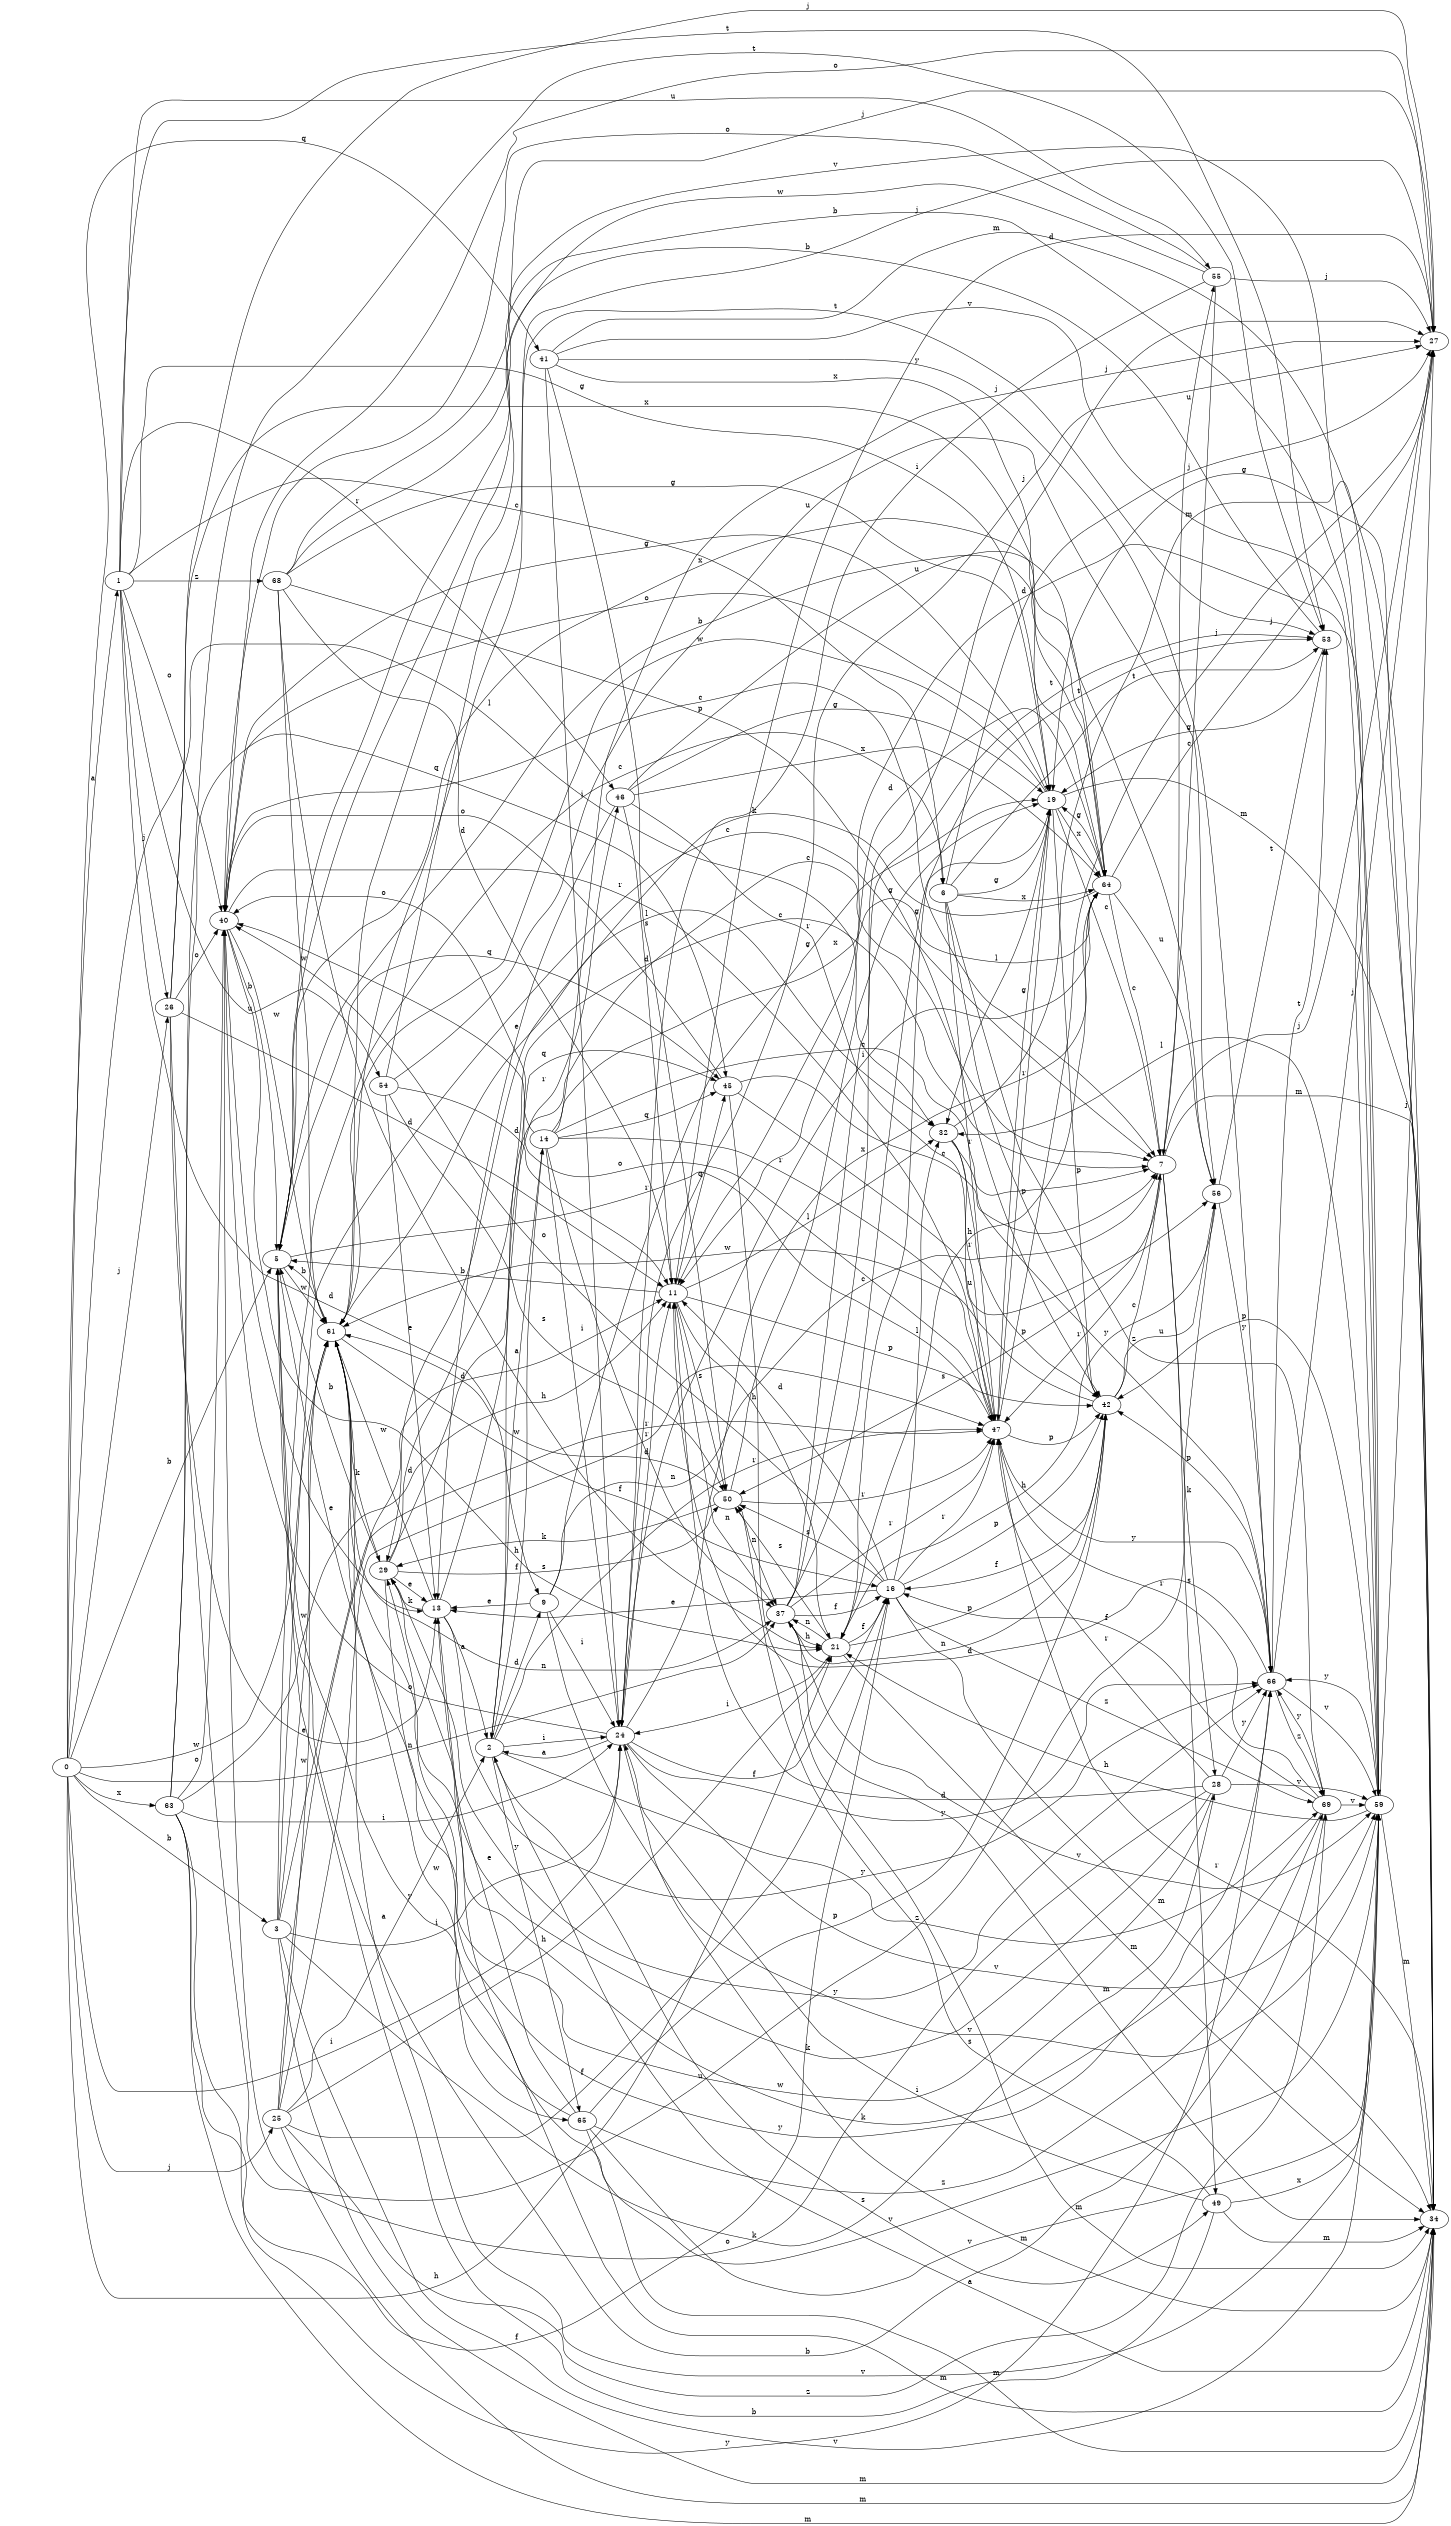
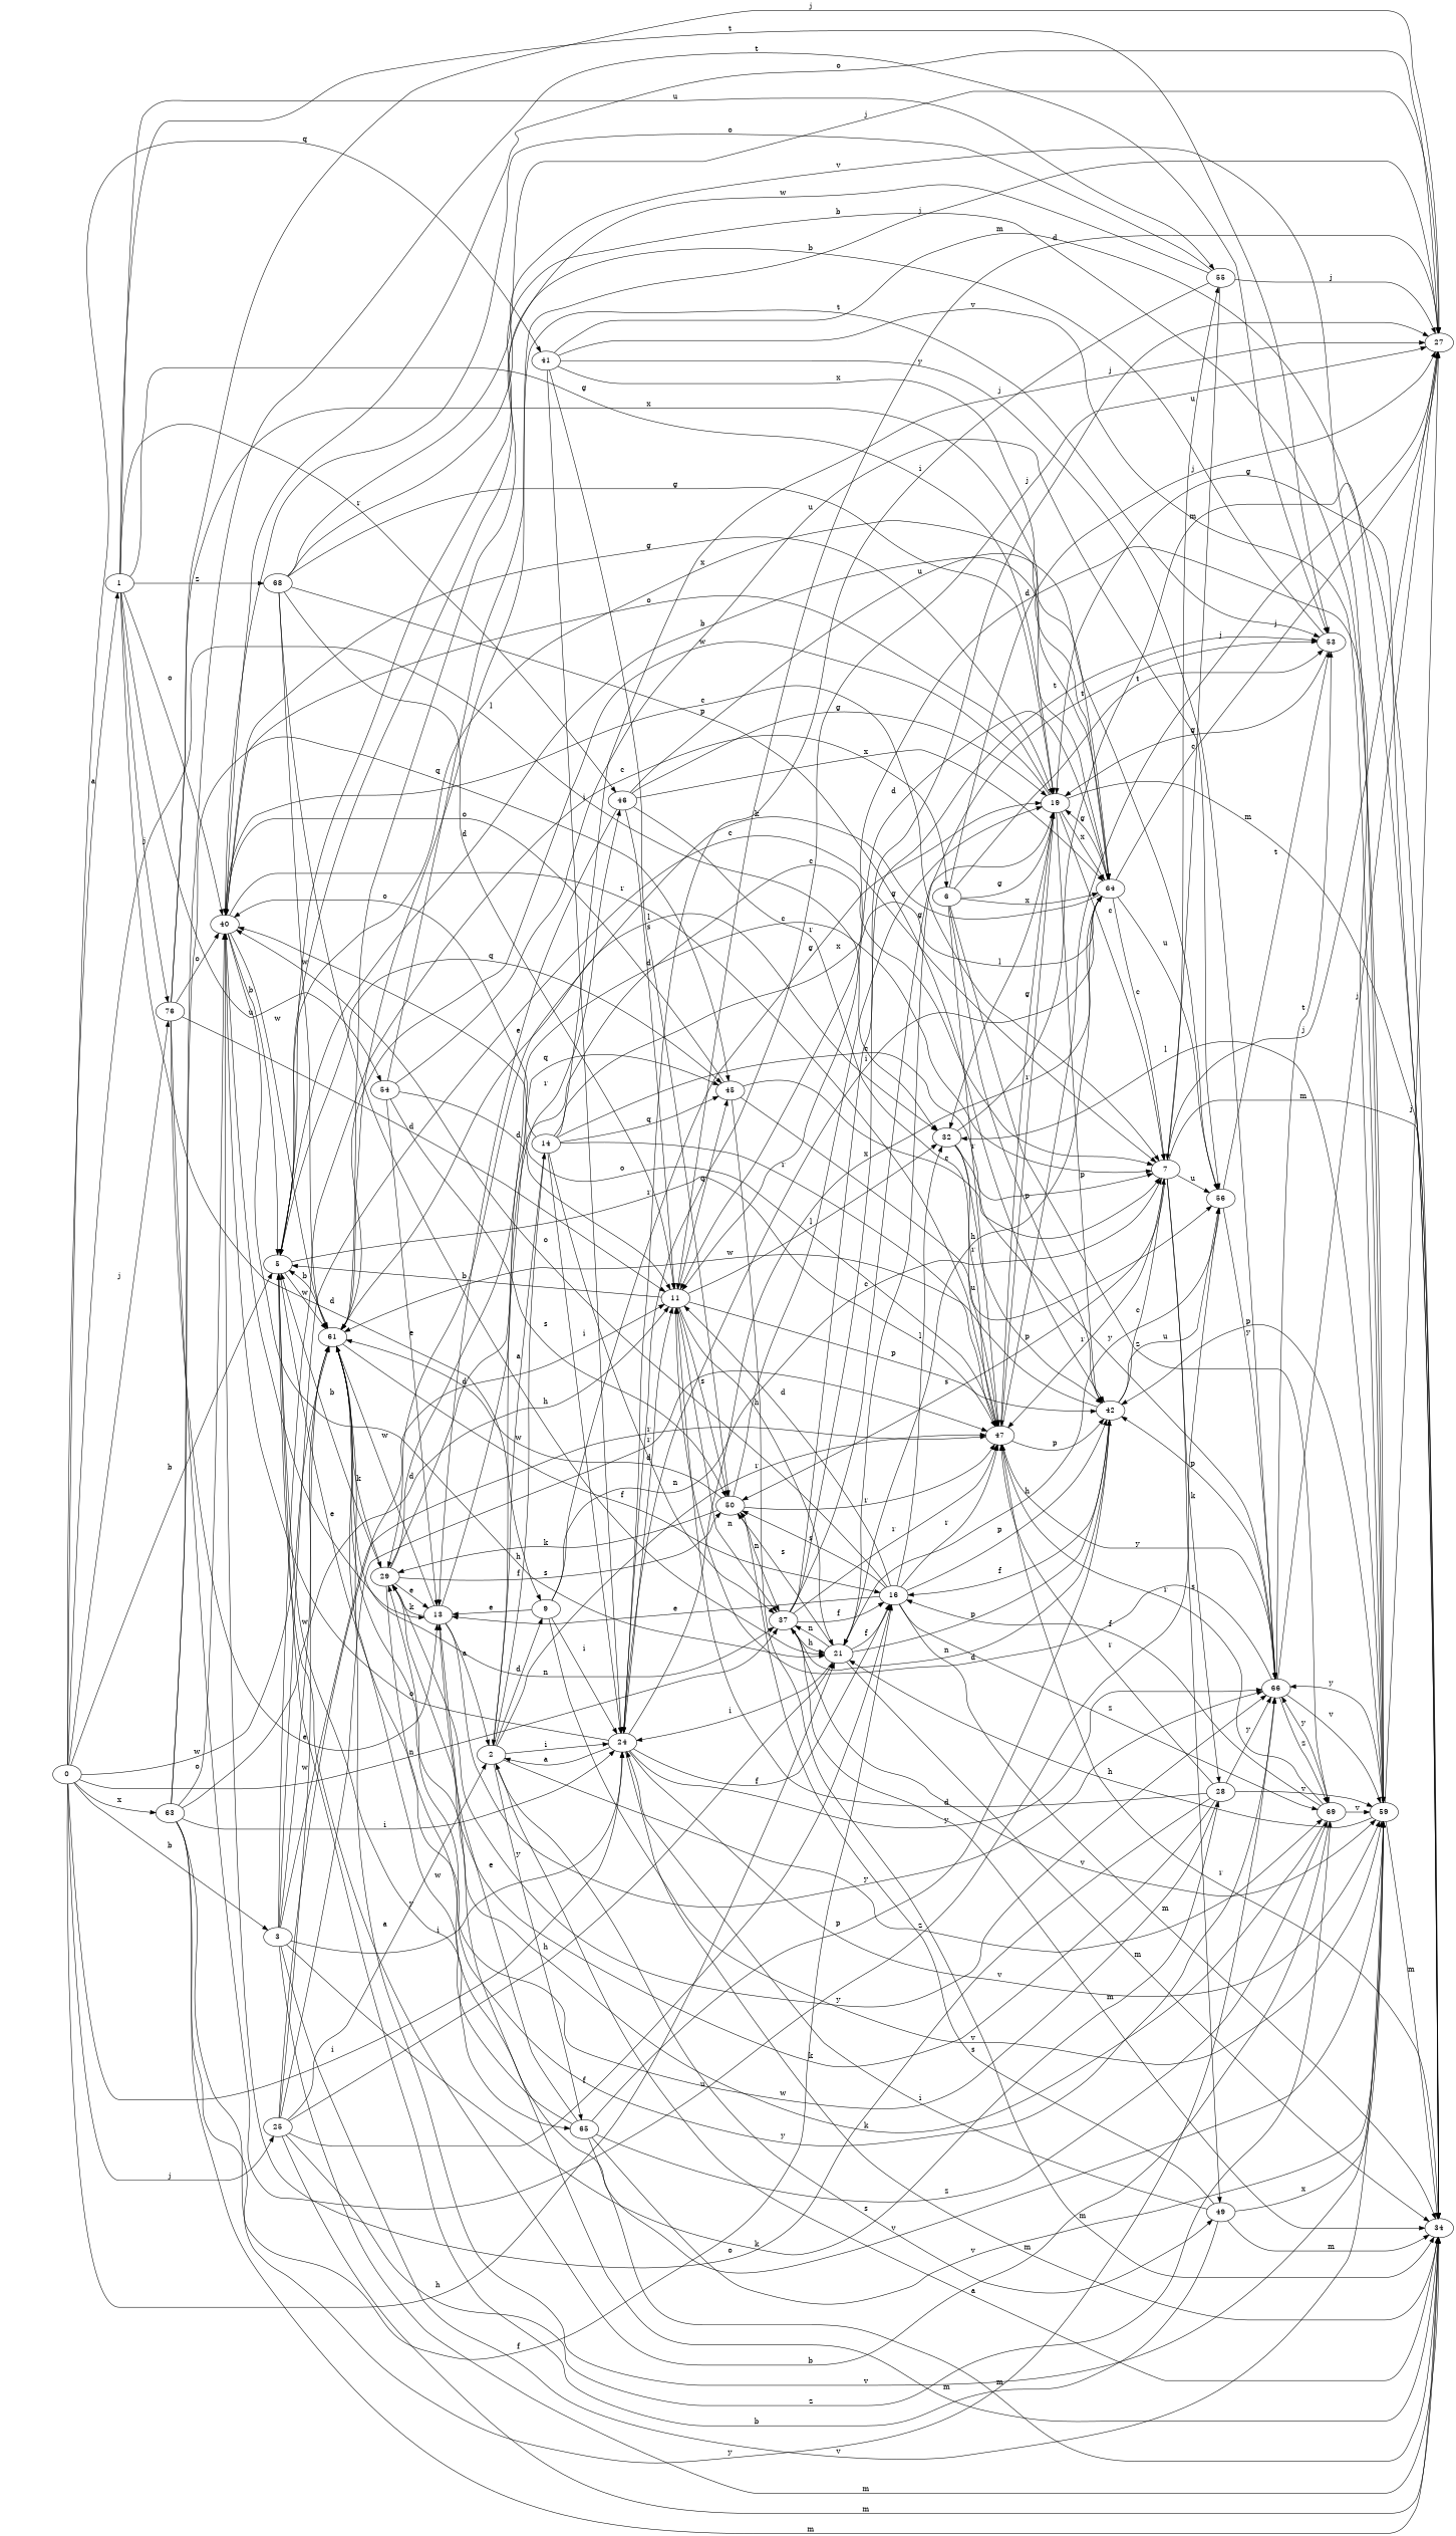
  strict digraph {
    rankdir=LR
    0
    1
    3
    5
    21
    24
    25
-   26
+   26 [label=76]
    32
    37
    n11 [label=41]
    61
    63
    6
    9
    19
    40
    46
    53
    54
    55
    68
    47
    7
    28
    34
    59
    65
    45
    64
    66
    42
    50
    16
    2
    27
    11
    69
    56
    13
    29
    14
    49
    0 -> 1 [label=a]
    0 -> 3 [label=b]
    0 -> 5 [label=b]
    0 -> 21 [label=h]
    0 -> 24 [label=i]
    0 -> 25 [label=j]
    0 -> 26 [label=j]
    0 -> 32 [label=l]
    0 -> 37 [label=n]
    0 -> n11 [label=q]
    0 -> 61 [label=w]
    0 -> 63 [label=x]
    1 -> 26 [label=j]
-   1 -> 6 [label=c]
    1 -> 9 [label=d]
    1 -> 19 [label=g]
    1 -> 40 [label=o]
    1 -> 46 [label=r]
    1 -> 53 [label=t]
    1 -> 54 [label=u]
    1 -> 55 [label=u]
    1 -> 68 [label=z]
    3 -> 24 [label=i]
    3 -> 61 [label=w]
    3 -> 6 [label=c]
    3 -> 47 [label=r]
    3 -> 7 [label=c]
    3 -> 28 [label=k]
    3 -> 34 [label=m]
    3 -> 59 [label=v]
    5 -> 61 [label=w]
    5 -> 47 [label=r]
    5 -> 65 [label=y]
    5 -> 45 [label=q]
    5 -> 64 [label=x]
    5 -> 66 [label=y]
    21 -> 24 [label=i]
    21 -> 37 [label=n]
    21 -> 53 [label=t]
    21 -> 34 [label=m]
    21 -> 42 [label=p]
    21 -> 50 [label=s]
    21 -> 16 [label=f]
    24 -> 40 [label=o]
    24 -> 34 [label=m]
    24 -> 59 [label=v]
    24 -> 64 [label=x]
    24 -> 66 [label=y]
    24 -> 16 [label=f]
    24 -> 2 [label=a]
    24 -> 27 [label=j]
    24 -> 11 [label=d]
    25 -> 21 [label=h]
    25 -> 61 [label=w]
    25 -> 47 [label=r]
    25 -> 34 [label=m]
    25 -> 16 [label=f]
    25 -> 2 [label=a]
    25 -> 11 [label=d]
    25 -> 69 [label=z]
    26 -> 40 [label=o]
    26 -> 64 [label=x]
    26 -> 27 [label=j]
    26 -> 11 [label=d]
    26 -> 56 [label=u]
    26 -> 13 [label=e]
    32 -> 47 [label=r]
    32 -> 34 [label=m]
    32 -> 66 [label=y]
    32 -> 42 [label=p]
    37 -> 21 [label=h]
    37 -> 19 [label=g]
    37 -> 53 [label=t]
    37 -> 47 [label=r]
    37 -> 34 [label=m]
    37 -> 59 [label=v]
    37 -> 16 [label=f]
    37 -> 27 [label=j]
    n11 -> 24 [label=i]
    n11 -> 34 [label=m]
    n11 -> 59 [label=v]
    n11 -> 64 [label=x]
    n11 -> 66 [label=y]
    n11 -> 50 [label=s]
    61 -> 5 [label=b]
    61 -> 32 [label=l]
    61 -> 37 [label=n]
    61 -> 53 [label=t]
    61 -> 59 [label=v]
    61 -> 16 [label=f]
    61 -> 29 [label=k]
    63 -> 24 [label=i]
    63 -> 40 [label=o]
    63 -> 53 [label=t]
    63 -> 34 [label=m]
    63 -> 45 [label=q]
    63 -> 66 [label=y]
    63 -> 16 [label=f]
    63 -> 11 [label=d]
    6 -> 19 [label=g]
    6 -> 53 [label=t]
    6 -> 47 [label=r]
    6 -> 64 [label=x]
    6 -> 42 [label=p]
    6 -> 27 [label=j]
    6 -> 69 [label=z]
    9 -> 24 [label=i]
    9 -> 19 [label=g]
    9 -> 7 [label=c]
    9 -> 59 [label=v]
    9 -> 13 [label=e]
    19 -> 32 [label=l]
    19 -> 61 [label=w]
    19 -> 40 [label=o]
    19 -> 47 [label=r]
    19 -> 7 [label=c]
    19 -> 34 [label=m]
    19 -> 64 [label=x]
    19 -> 42 [label=p]
    40 -> 5 [label=b]
    40 -> 21 [label=h]
    40 -> 61 [label=w]
    40 -> 19 [label=g]
    40 -> 47 [label=r]
    40 -> 7 [label=c]
    40 -> 13 [label=e]
    46 -> 19 [label=g]
    46 -> 47 [label=r]
    46 -> 64 [label=x]
    46 -> 11 [label=d]
    46 -> 56 [label=u]
    46 -> 13 [label=e]
    53 -> 5 [label=b]
    53 -> 19 [label=g]
    54 -> 50 [label=s]
    54 -> 27 [label=j]
    54 -> 11 [label=d]
    54 -> 56 [label=u]
    54 -> 13 [label=e]
    55 -> 24 [label=i]
    55 -> 61 [label=w]
    55 -> 40 [label=o]
    55 -> 7 [label=c]
    55 -> 27 [label=j]
    68 -> 21 [label=h]
    68 -> 61 [label=w]
    68 -> 19 [label=g]
    68 -> 59 [label=v]
    68 -> 42 [label=p]
    68 -> 27 [label=j]
    68 -> 11 [label=d]
    47 -> 19 [label=g]
    47 -> 40 [label=o]
    47 -> 66 [label=y]
    47 -> 42 [label=p]
    47 -> 27 [label=j]
    7 -> 55 [label=u]
    7 -> 47 [label=r]
    7 -> 28 [label=k]
    7 -> 34 [label=m]
    7 -> 50 [label=s]
    7 -> 27 [label=j]
+   7 -> 56 [label=u]
    7 -> 49 [label=s]
    28 -> 61 [label=w]
    28 -> 40 [label=o]
    28 -> 47 [label=r]
    28 -> 59 [label=v]
    28 -> 66 [label=y]
    28 -> 11 [label=d]
    28 -> 29 [label=k]
    34 -> 19 [label=g]
    34 -> 47 [label=r]
    34 -> 2 [label=a]
    59 -> 5 [label=b]
    59 -> 21 [label=h]
    59 -> 32 [label=l]
    59 -> 34 [label=m]
    59 -> 66 [label=y]
    59 -> 42 [label=p]
    59 -> 27 [label=j]
    59 -> 11 [label=d]
    65 -> 61 [label=w]
    65 -> 34 [label=m]
    65 -> 59 [label=v]
    65 -> 42 [label=p]
    65 -> 69 [label=z]
    65 -> 13 [label=e]
    45 -> 40 [label=o]
    45 -> 7 [label=c]
    45 -> 34 [label=m]
    45 -> 56 [label=u]
    64 -> 5 [label=b]
    64 -> 21 [label=h]
    64 -> 24 [label=i]
    64 -> 19 [label=g]
    64 -> 7 [label=c]
    64 -> 27 [label=j]
    64 -> 11 [label=d]
    64 -> 56 [label=u]
    64 -> 29 [label=k]
    66 -> 53 [label=t]
    66 -> 59 [label=v]
    66 -> 42 [label=p]
    66 -> 27 [label=j]
    66 -> 11 [label=d]
    66 -> 69 [label=z]
    42 -> 37 [label=n]
    42 -> 61 [label=w]
    42 -> 7 [label=c]
    42 -> 16 [label=f]
    42 -> 56 [label=u]
    50 -> 37 [label=n]
    50 -> 61 [label=w]
    50 -> 19 [label=g]
    50 -> 47 [label=r]
    50 -> 29 [label=k]
    16 -> 32 [label=l]
    16 -> 40 [label=o]
    16 -> 47 [label=r]
    16 -> 34 [label=m]
    16 -> 42 [label=p]
    16 -> 50 [label=s]
    16 -> 11 [label=d]
    16 -> 69 [label=z]
    16 -> 13 [label=e]
    2 -> 24 [label=i]
    2 -> 9 [label=d]
    2 -> 46 [label=r]
    2 -> 47 [label=r]
    2 -> 65 [label=y]
    2 -> 69 [label=z]
    2 -> 14 [label=f]
    2 -> 49 [label=s]
    27 -> 40 [label=o]
    27 -> 11 [label=d]
    11 -> 5 [label=b]
    11 -> 21 [label=h]
    11 -> 32 [label=l]
    11 -> 37 [label=n]
    11 -> 45 [label=q]
    11 -> 42 [label=p]
    11 -> 50 [label=s]
    69 -> 5 [label=b]
    69 -> 47 [label=r]
    69 -> 59 [label=v]
    69 -> 66 [label=y]
    69 -> 16 [label=f]
    69 -> 29 [label=k]
    56 -> 21 [label=h]
    56 -> 53 [label=t]
    56 -> 66 [label=y]
    13 -> 61 [label=w]
    13 -> 7 [label=c]
    13 -> 34 [label=m]
    13 -> 66 [label=y]
    13 -> 2 [label=a]
    13 -> 29 [label=k]
    29 -> 5 [label=b]
    29 -> 7 [label=c]
    29 -> 59 [label=v]
    29 -> 45 [label=q]
    29 -> 66 [label=y]
    29 -> 50 [label=s]
    29 -> 13 [label=e]
    14 -> 24 [label=i]
    14 -> 37 [label=n]
    14 -> 40 [label=o]
    14 -> 47 [label=r]
    14 -> 7 [label=c]
    14 -> 45 [label=q]
    14 -> 64 [label=x]
    14 -> 2 [label=a]
    14 -> 27 [label=j]
    49 -> 5 [label=b]
    49 -> 24 [label=i]
    49 -> 34 [label=m]
    49 -> 59 [label=x]
    49 -> 50 [label=s]
  }
